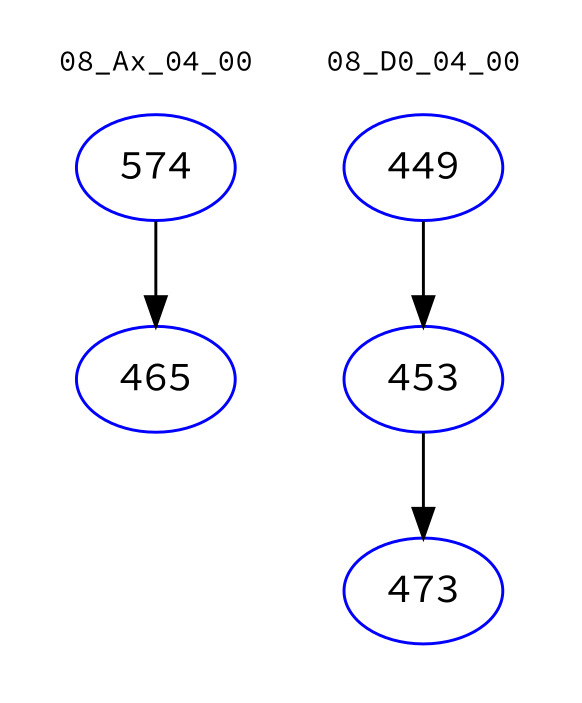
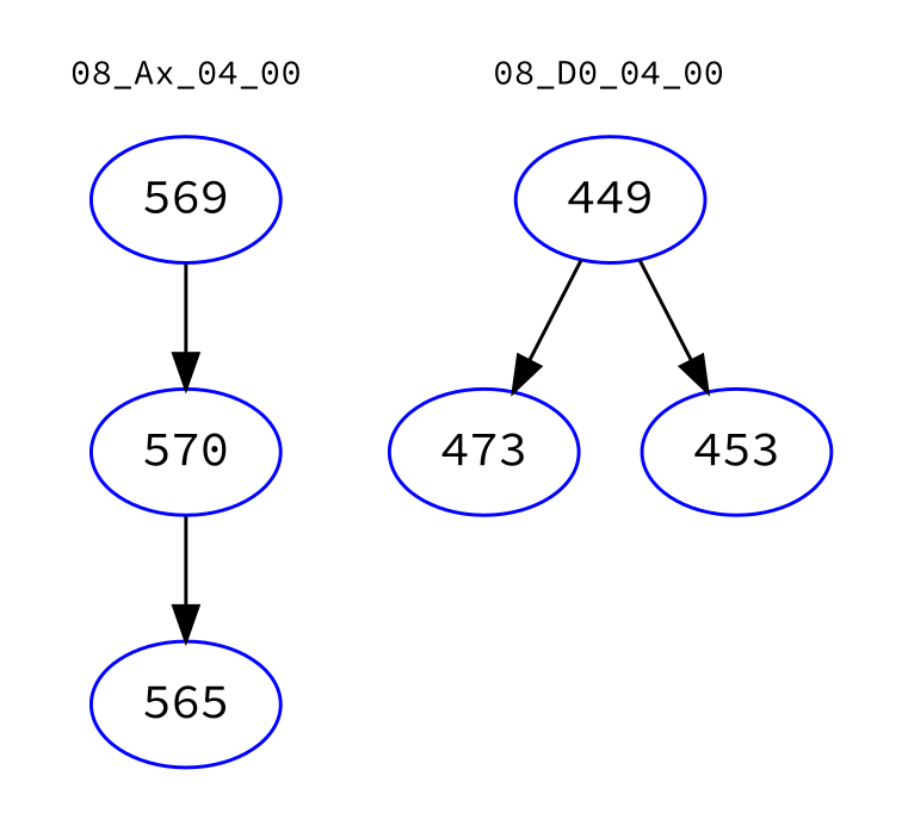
  digraph {
    fontname="Source Code Pro"
    node [color=blue fontname="Source Code Pro"]
    edge [color=black fontname="Source Code Pro"]
-   n2 [label=465]
-   n3 [label=574]
+   n1 [label=569]
+   n2 [label=565]
+   n3 [label=570]
    n4 [label=449]
    n5 [label=473]
    n6 [label=453]
    subgraph cluster_1 {
      color=white
      fontsize=10
      label="08_Ax_04_00"
+     n1
      n2
      n3
    }
    subgraph cluster_2 {
      color=white
      fontsize=10
      label="08_D0_04_00"
      n4
      n5
      n6
    }
+   n1 -> n3
    n3 -> n2
-   n6 -> n5
+   n4 -> n5
    n4 -> n6
  }
